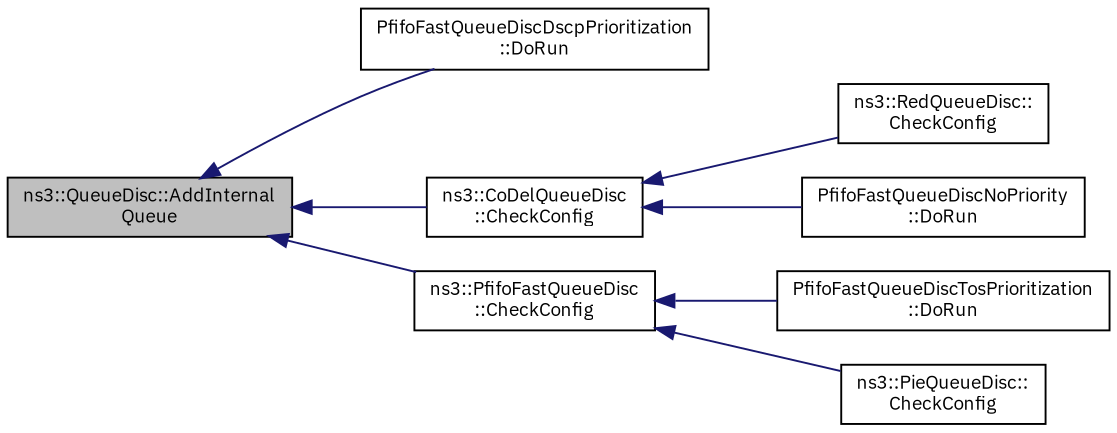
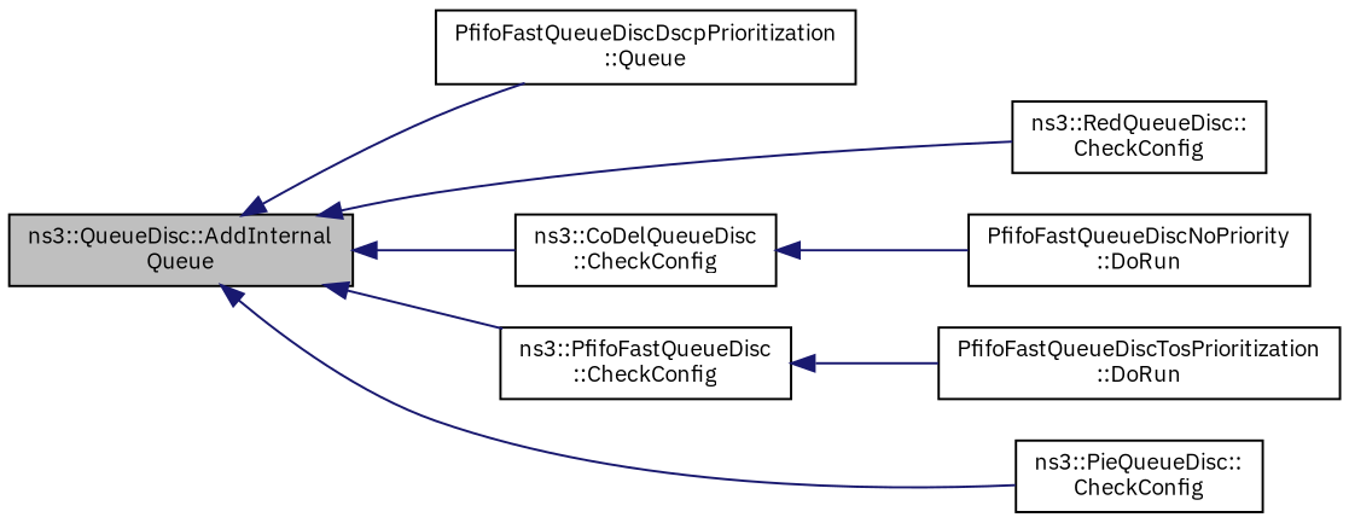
  digraph {
    fontname="IBM Plex Sans"
    rankdir=LR
    node [color=black fillcolor=white fontname="IBM Plex Sans" fontsize=10 shape=record style=filled]
    edge [color=midnightblue dir=back fontname="IBM Plex Sans" fontsize=10 labelfontname=Helvetica labelfontsize=10 style=solid]
    n1 [fillcolor=grey75 fontcolor=black height=0.2 label="ns3::QueueDisc::AddInternal\lQueue" width=0.4]
-   n2 [height=0.2 label="PfifoFastQueueDiscDscpPrioritization\l::DoRun" width=0.4]
+   n2 [height=0.2 label="PfifoFastQueueDiscDscpPrioritization\l::Queue" width=0.4]
    n3 [height=0.2 label="ns3::CoDelQueueDisc\l::CheckConfig" width=0.4]
    n4 [height=0.2 label="ns3::PfifoFastQueueDisc\l::CheckConfig" width=0.4]
    n5 [height=0.2 label="ns3::PieQueueDisc::\lCheckConfig" width=0.4]
    n6 [height=0.2 label="ns3::RedQueueDisc::\lCheckConfig" width=0.4]
    n7 [height=0.2 label="PfifoFastQueueDiscTosPrioritization\l::DoRun" width=0.4]
    n8 [height=0.2 label="PfifoFastQueueDiscNoPriority\l::DoRun" width=0.4]
    n1 -> n2
    n1 -> n3
    n1 -> n4
-   n4 -> n5
-   n3 -> n6
+   n1 -> n5
+   n1 -> n6
    n3 -> n8
    n4 -> n7
  }
